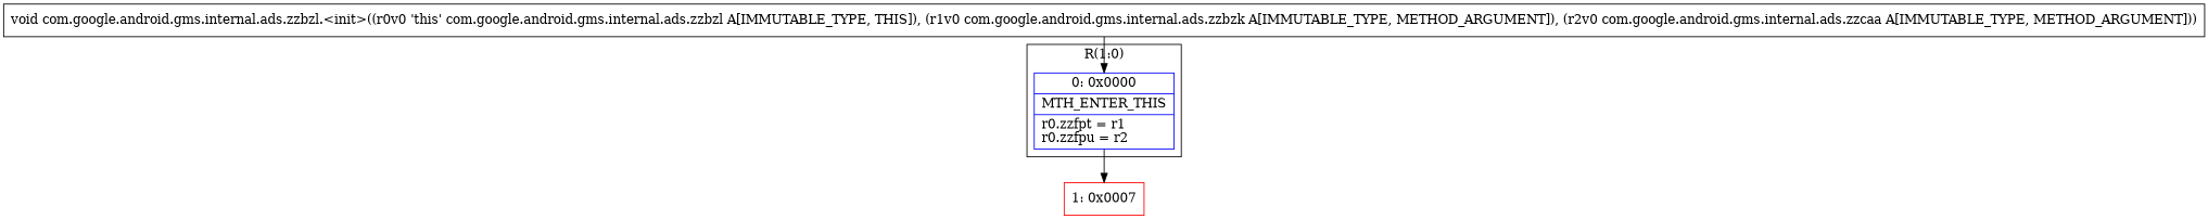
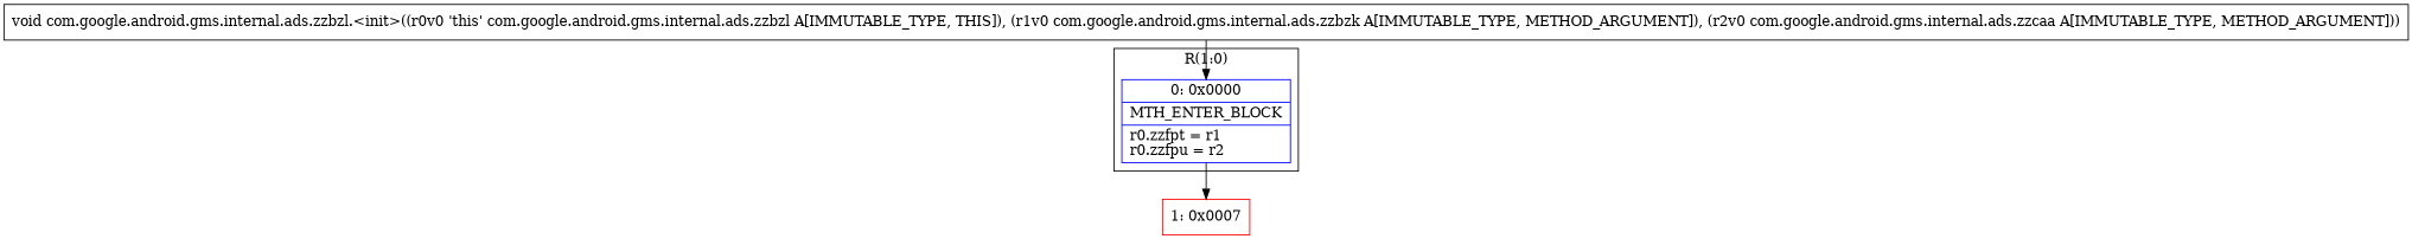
  digraph {
    node [shape=record]
-   n1 [color=blue label="{0\:\ 0x0000|MTH_ENTER_THIS\l|r0.zzfpt = r1\lr0.zzfpu = r2\l}"]
+   n1 [color=blue label="{0\:\ 0x0000|MTH_ENTER_BLOCK\l|r0.zzfpt = r1\lr0.zzfpu = r2\l}"]
    n2 [color=red label="{1\:\ 0x0007}"]
    n3 [label="{void com.google.android.gms.internal.ads.zzbzl.\<init\>((r0v0 'this' com.google.android.gms.internal.ads.zzbzl A[IMMUTABLE_TYPE, THIS]), (r1v0 com.google.android.gms.internal.ads.zzbzk A[IMMUTABLE_TYPE, METHOD_ARGUMENT]), (r2v0 com.google.android.gms.internal.ads.zzcaa A[IMMUTABLE_TYPE, METHOD_ARGUMENT])) }"]
    subgraph cluster_1 {
      label="R(1:0)"
      n1
    }
    n1 -> n2
    n3 -> n1
  }
